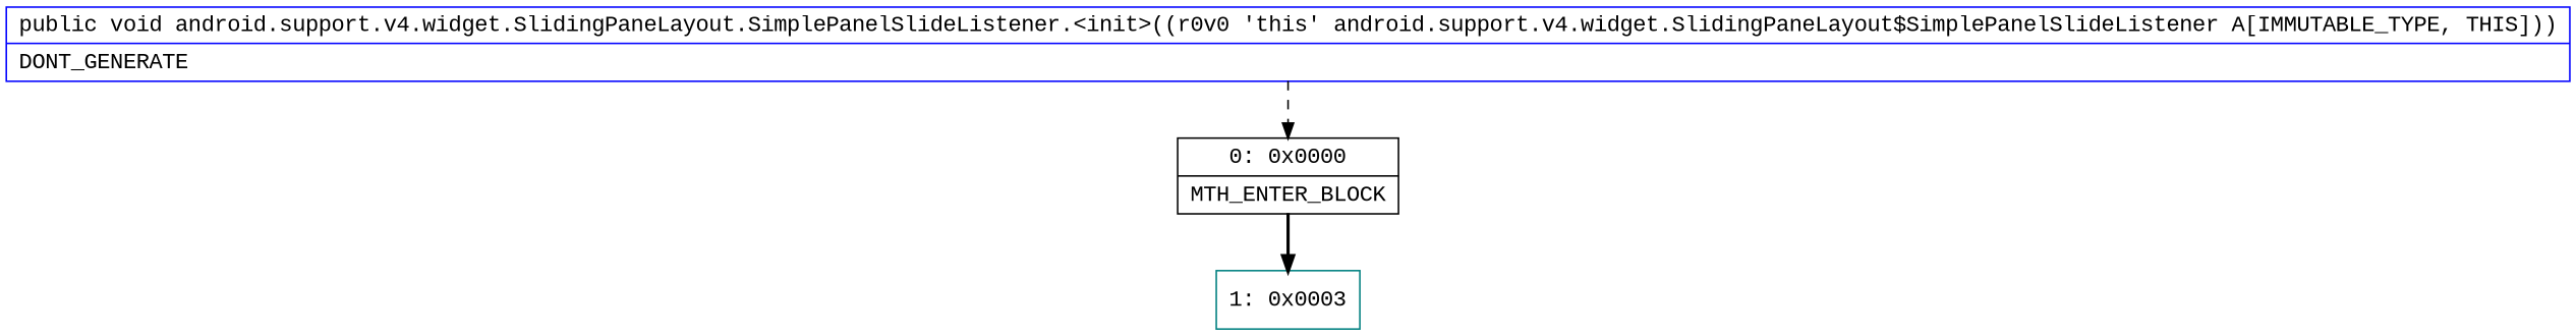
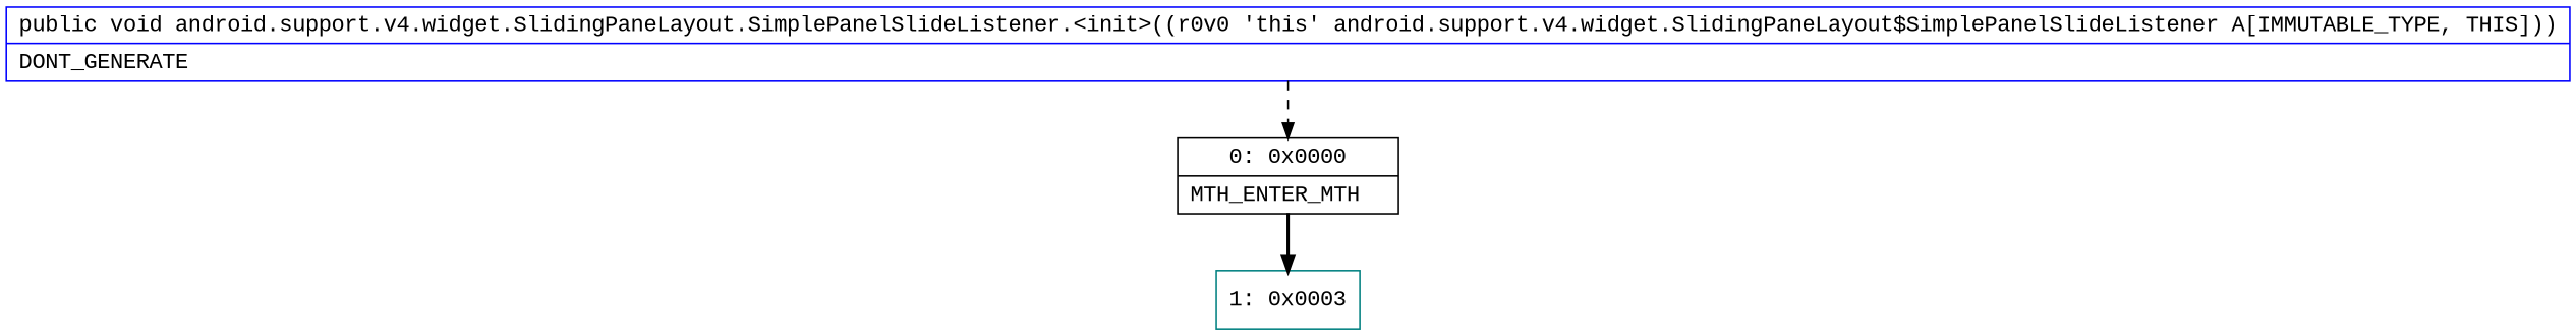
  digraph {
    fontname="Liberation Mono"
    node [shape=record fontname="Liberation Mono"]
    edge [fontname="Liberation Mono"]
-   n1 [color=black label="{0\:\ 0x0000|MTH_ENTER_BLOCK\l}"]
+   n1 [color=black label="{0\:\ 0x0000|MTH_ENTER_MTH\l}"]
    n2 [color=teal label="{1\:\ 0x0003}"]
    n3 [label="{public void android.support.v4.widget.SlidingPaneLayout.SimplePanelSlideListener.\<init\>((r0v0 'this' android.support.v4.widget.SlidingPaneLayout$SimplePanelSlideListener A[IMMUTABLE_TYPE, THIS]))  | DONT_GENERATE\l}" color=blue]
    subgraph cluster_1 {
      label="R(0)"
    }
    n1 -> n2 [style=bold]
    n3 -> n1 [style=dashed]
  }
